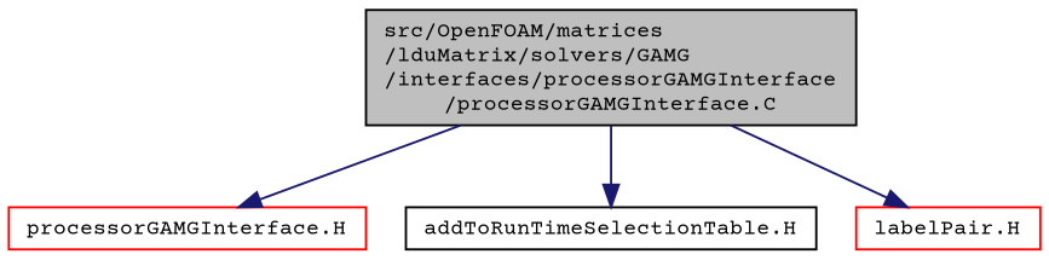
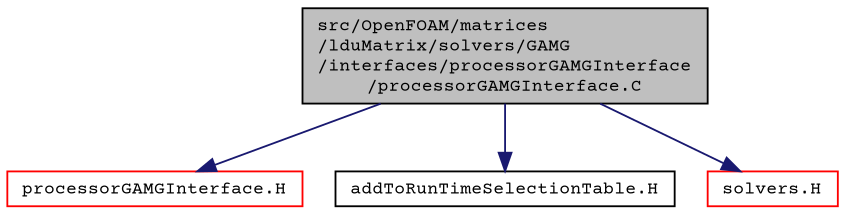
  digraph {
    fontname="Courier Prime"
    node [color=black fontname="Courier Prime" fontsize=10 shape=record]
    edge [color=midnightblue fontname="Courier Prime" fontsize=10 labelfontname=Helvetica labelfontsize=10 style=solid]
    n1 [fillcolor=grey75 fontcolor=black height=0.2 label="src/OpenFOAM/matrices\l/lduMatrix/solvers/GAMG\l/interfaces/processorGAMGInterface\l/processorGAMGInterface.C" style=filled width=0.4]
    n2 [color=red height=0.2 label="processorGAMGInterface.H" width=0.4]
    n3 [height=0.2 label="addToRunTimeSelectionTable.H" width=0.4]
-   n4 [color=red height=0.2 label="labelPair.H" width=0.4]
+   n4 [color=red height=0.2 label="solvers.H" width=0.4]
    n1 -> n2
    n1 -> n3
    n1 -> n4
  }
